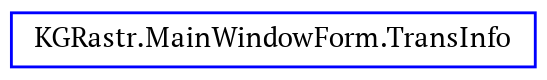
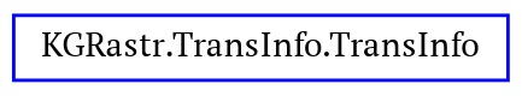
  digraph {
    rankdir=TB
    fontname="PT Serif"
-   n1 [color=blue fillcolor=white fontname="PT Serif" fontsize=10 height=0.2 label="KGRastr.MainWindowForm.TransInfo" shape=record style=filled width=0.4]
+   n1 [color=blue fillcolor=white fontname="PT Serif" fontsize=10 height=0.2 label="KGRastr.TransInfo.TransInfo" shape=record style=filled width=0.4]
  }
